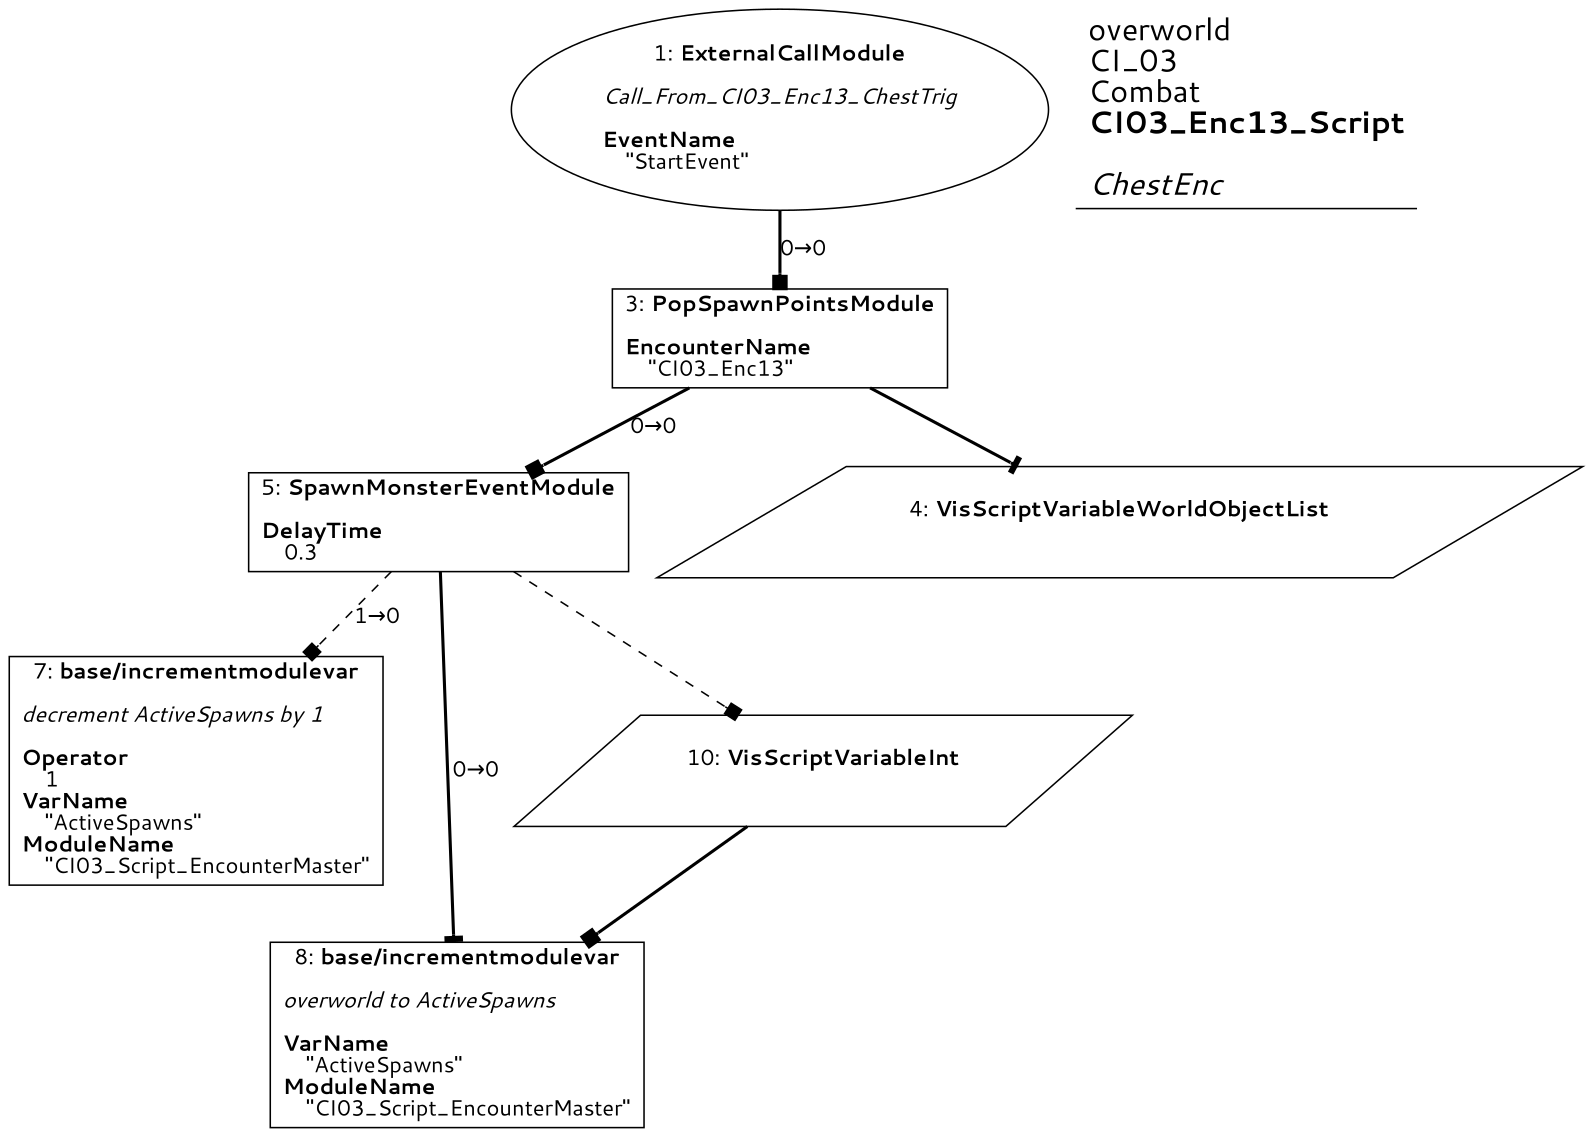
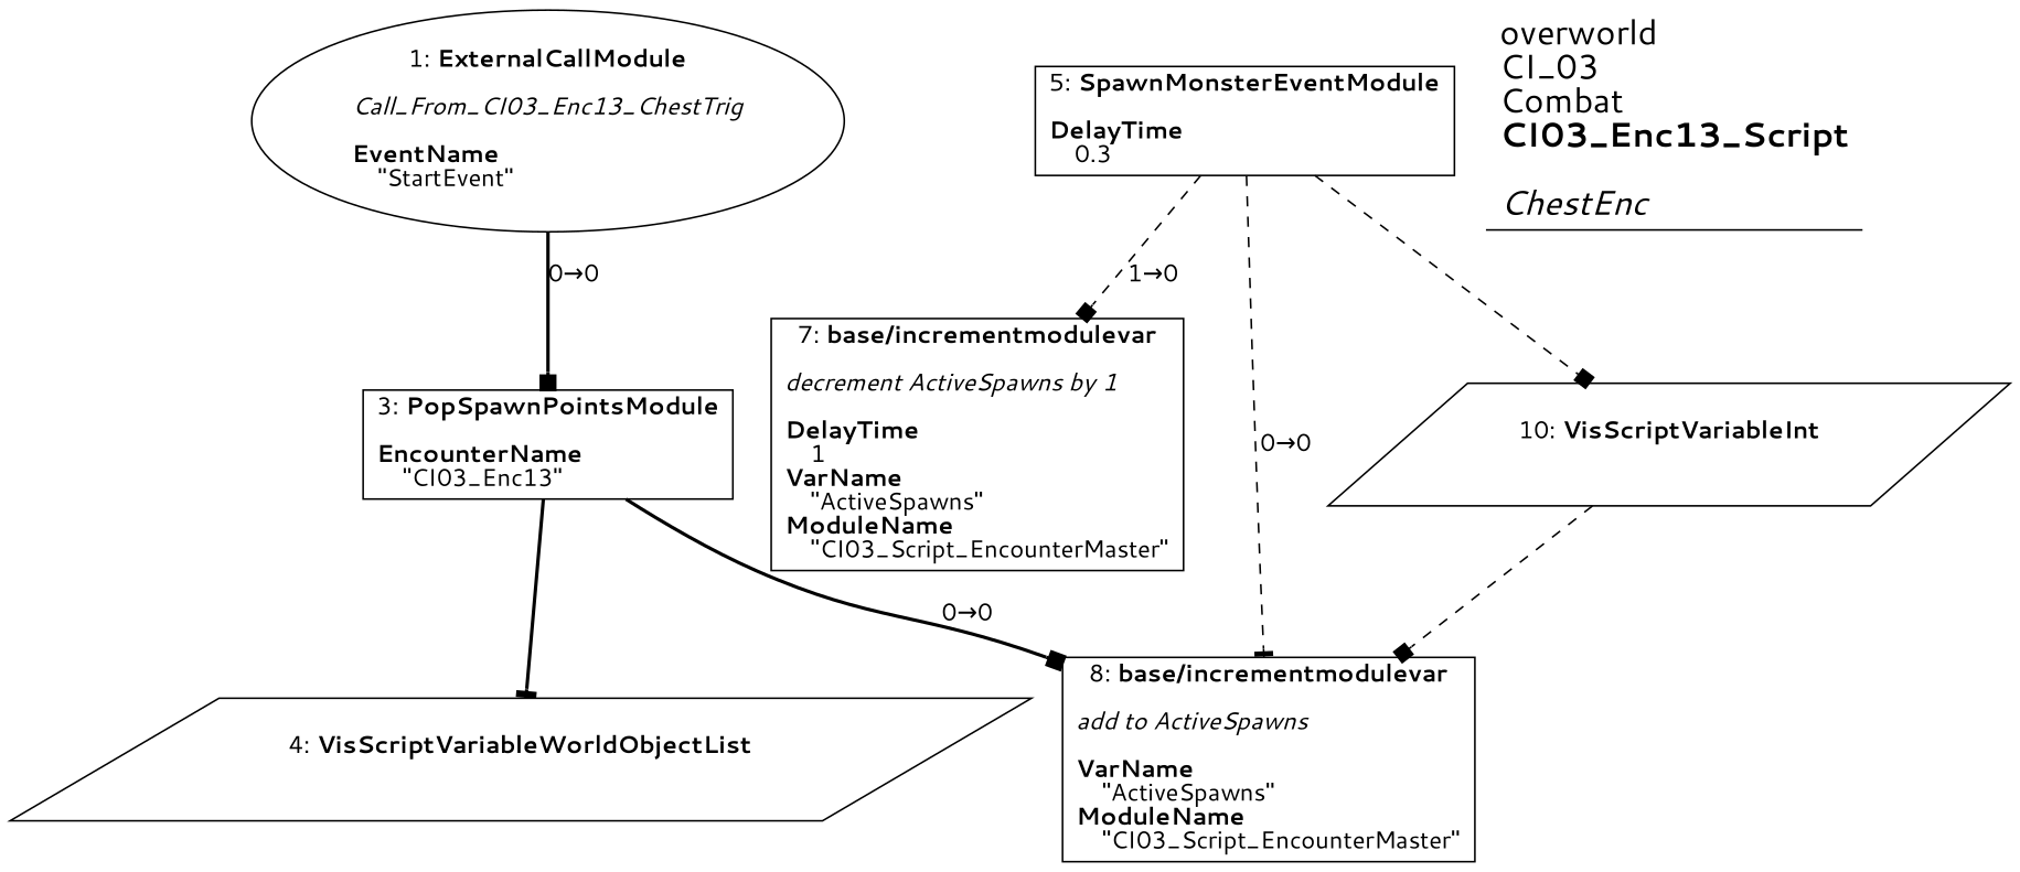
  digraph {
    fontname="Segoe UI"
    splines=spline
    node [fontname="Segoe UI" shape=box]
    edge [arrowhead=box fontname="Segoe UI" style=bold]
    n1 [label=<1: <b>ExternalCallModule</b><br/><br/><i>Call_From_CI03_Enc13_ChestTrig<br align="left"/></i><br align="left"/><b>EventName</b><br align="left"/>    &quot;StartEvent&quot;<br align="left"/>> shape=oval]
    n2 [label=<3: <b>PopSpawnPointsModule</b><br/><br/><b>EncounterName</b><br align="left"/>    &quot;CI03_Enc13&quot;<br align="left"/>>]
    n3 [label=<5: <b>SpawnMonsterEventModule</b><br/><br/><b>DelayTime</b><br align="left"/>    0.3<br align="left"/>>]
    n4 [label=<4: <b>VisScriptVariableWorldObjectList</b><br/><br/>> shape=parallelogram]
-   n5 [label=<7: <b>base/incrementmodulevar</b><br/><br/><i>decrement ActiveSpawns by 1<br align="left"/></i><br align="left"/><b>Operator</b><br align="left"/>    1<br align="left"/><b>VarName</b><br align="left"/>    &quot;ActiveSpawns&quot;<br align="left"/><b>ModuleName</b><br align="left"/>    &quot;CI03_Script_EncounterMaster&quot;<br align="left"/>>]
-   n6 [label=<8: <b>base/incrementmodulevar</b><br/><br/><i>overworld to ActiveSpawns<br align="left"/></i><br align="left"/><b>VarName</b><br align="left"/>    &quot;ActiveSpawns&quot;<br align="left"/><b>ModuleName</b><br align="left"/>    &quot;CI03_Script_EncounterMaster&quot;<br align="left"/>>]
+   n5 [label=<7: <b>base/incrementmodulevar</b><br/><br/><i>decrement ActiveSpawns by 1<br align="left"/></i><br align="left"/><b>DelayTime</b><br align="left"/>    1<br align="left"/><b>VarName</b><br align="left"/>    &quot;ActiveSpawns&quot;<br align="left"/><b>ModuleName</b><br align="left"/>    &quot;CI03_Script_EncounterMaster&quot;<br align="left"/>>]
+   n6 [label=<8: <b>base/incrementmodulevar</b><br/><br/><i>add to ActiveSpawns<br align="left"/></i><br align="left"/><b>VarName</b><br align="left"/>    &quot;ActiveSpawns&quot;<br align="left"/><b>ModuleName</b><br align="left"/>    &quot;CI03_Script_EncounterMaster&quot;<br align="left"/>>]
    n7 [label=<10: <b>VisScriptVariableInt</b><br/><br/>> shape=parallelogram]
    n8 [label=<<font point-size="20">overworld<br align="left"/>CI_03<br align="left"/>Combat<br align="left"/><b>CI03_Enc13_Script</b><br align="left"/><br/><i>ChestEnc</i><br align="left"/></font>> shape=underline]
    n1 -> n2 [label="0→0"]
-   n2 -> n3 [label="0→0"]
+   n2 -> n6 [label="0→0"]
    n2 -> n4 [arrowhead=tee]
    n3 -> n5 [label="1→0" style=dashed]
-   n3 -> n6 [arrowhead=tee label="0→0"]
+   n3 -> n6 [arrowhead=tee label="0→0" style=dashed]
    n3 -> n7 [style=dashed]
-   n7 -> n6
+   n7 -> n6 [style=dashed]
  }
